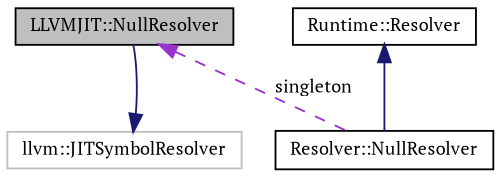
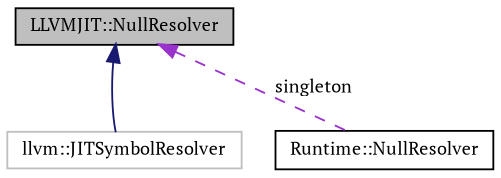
  digraph {
    fontname="PT Serif"
    node [color=black fillcolor=white fontname="PT Serif" fontsize=10 shape=record style=filled]
    edge [color=midnightblue dir=back fontname="PT Serif" fontsize=10 labelfontname=Helvetica labelfontsize=10 style=solid]
    n1 [fillcolor=grey75 fontcolor=black height=0.2 label="LLVMJIT::NullResolver" width=0.4]
-   n2 [height=0.2 label="Resolver::NullResolver" width=0.4]
+   n2 [height=0.2 label="Runtime::NullResolver" width=0.4]
    n3 [color=grey75 height=0.2 label="llvm::JITSymbolResolver" width=0.4]
-   n4 [height=0.2 label="Runtime::Resolver" width=0.4]
    n1 -> n2 [color=darkorchid3 label=" singleton" style=dashed]
-   n3 -> n1
-   n4 -> n2
+   n1 -> n3
  }
